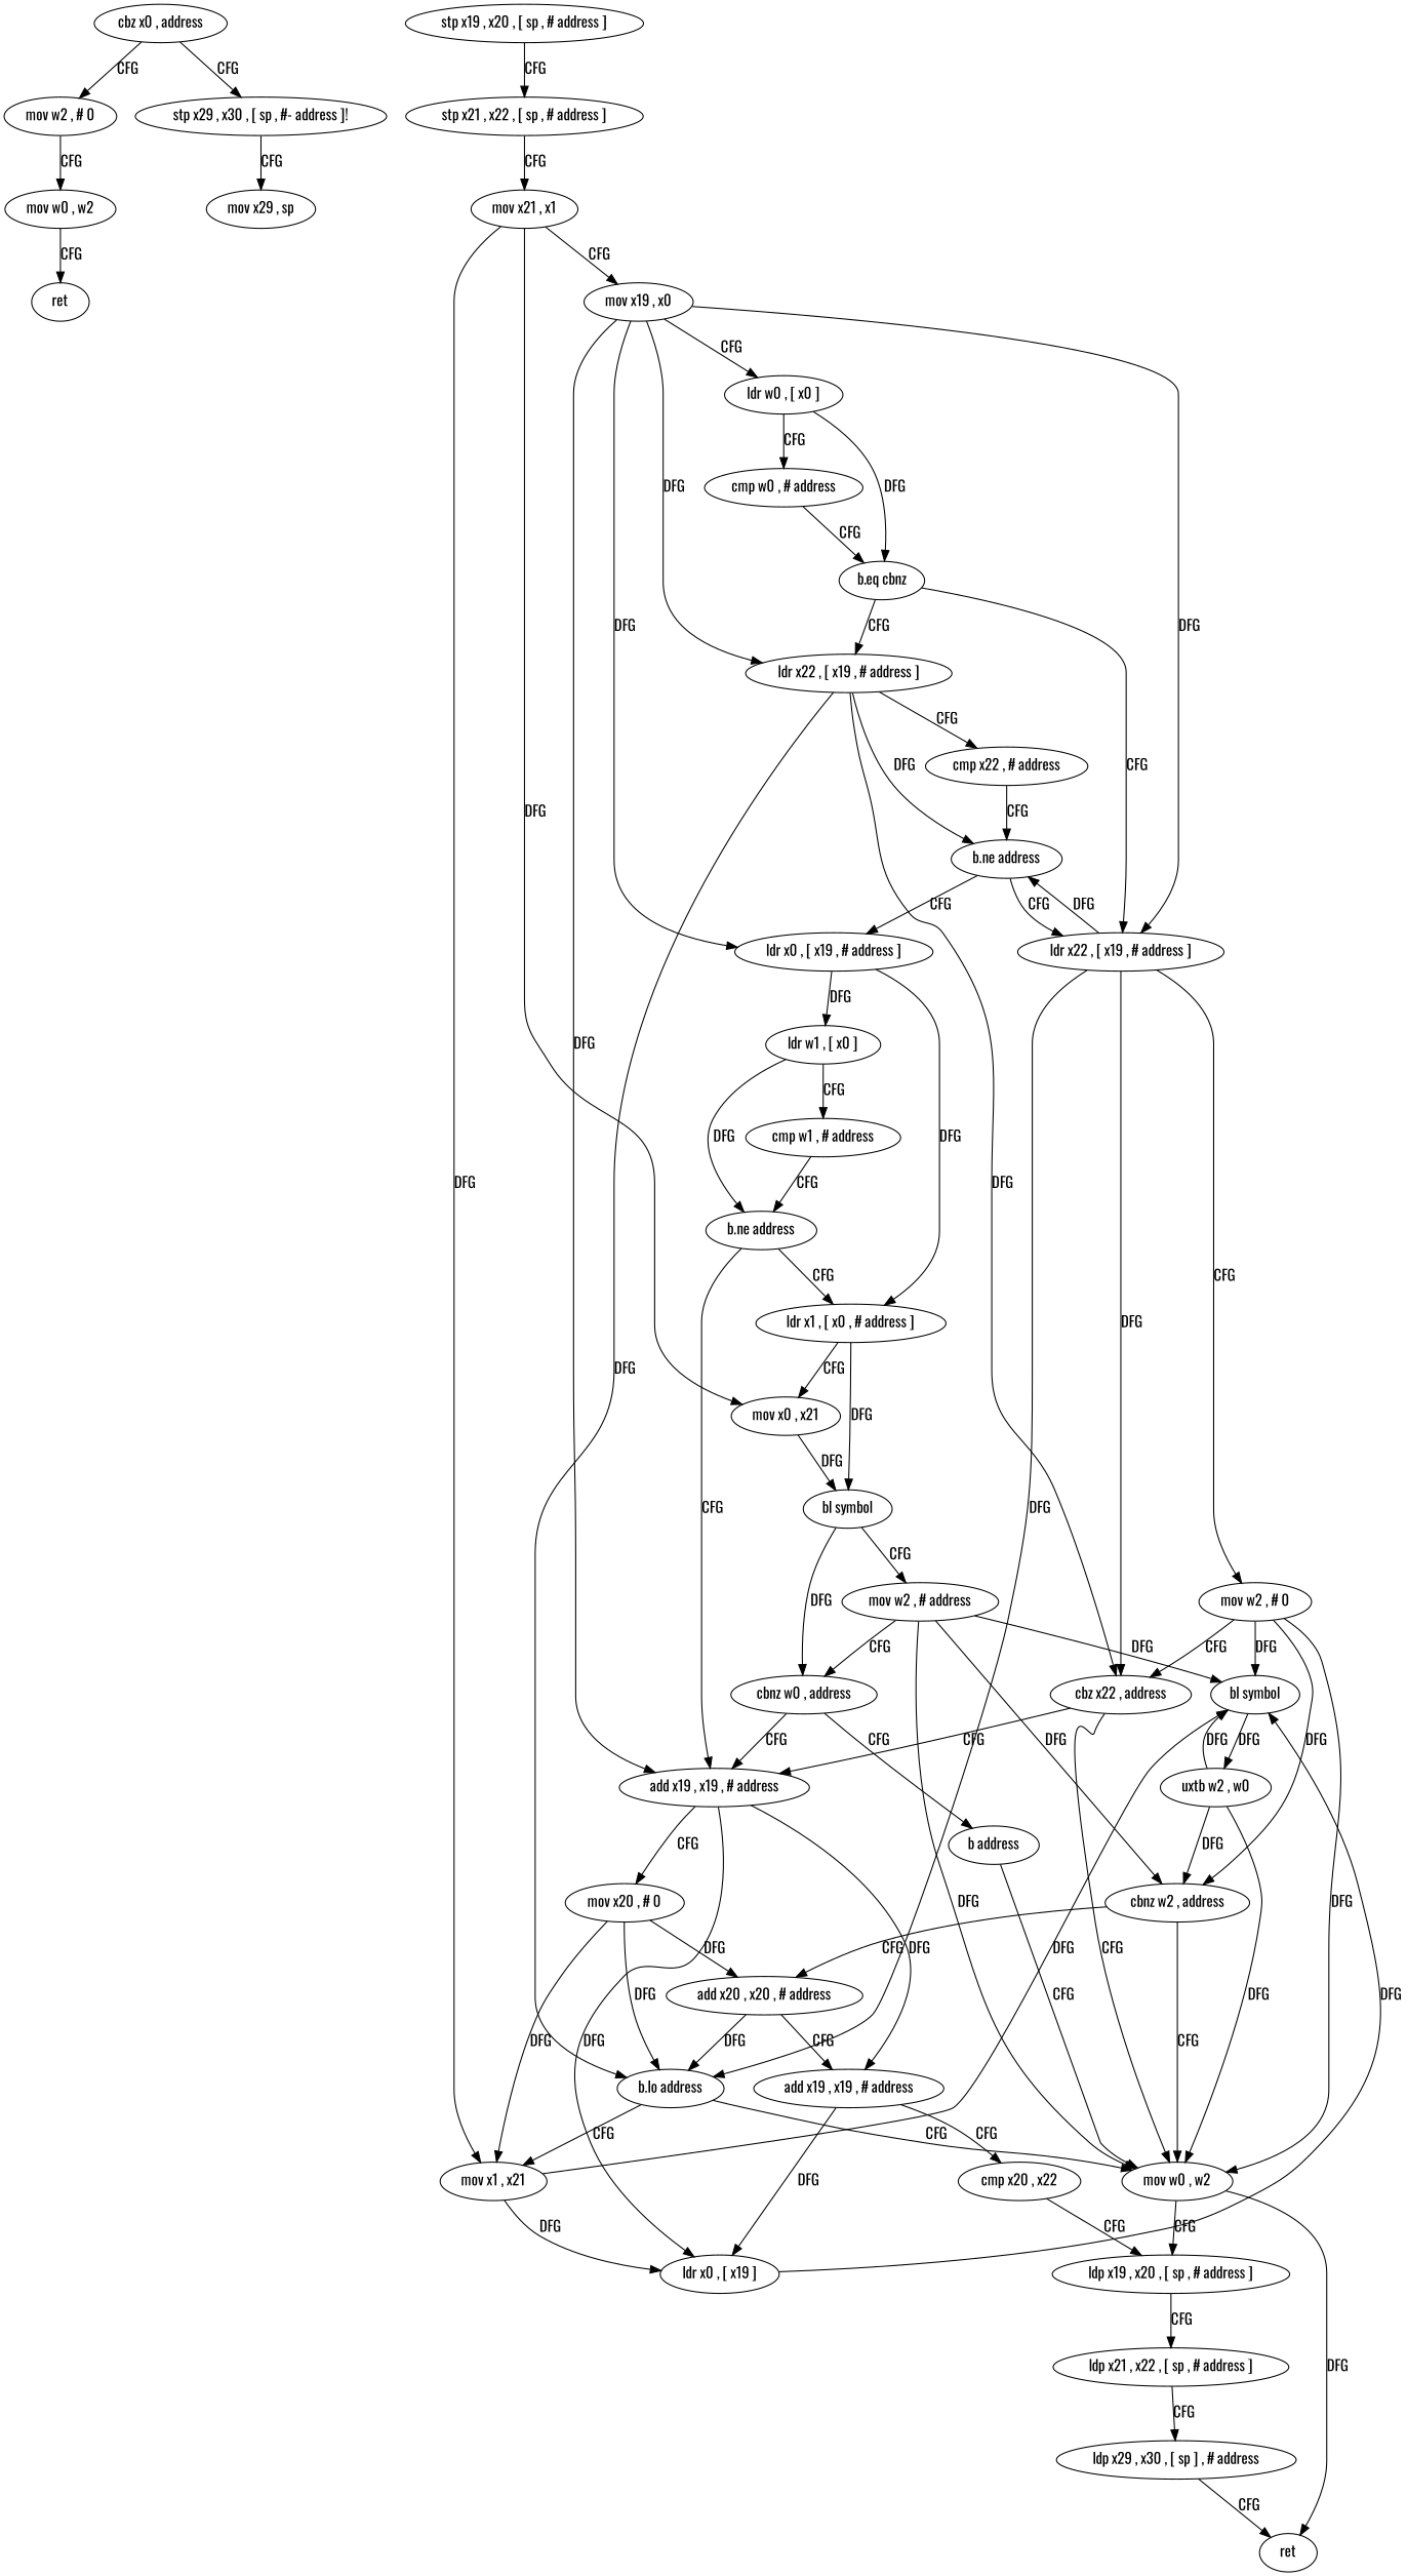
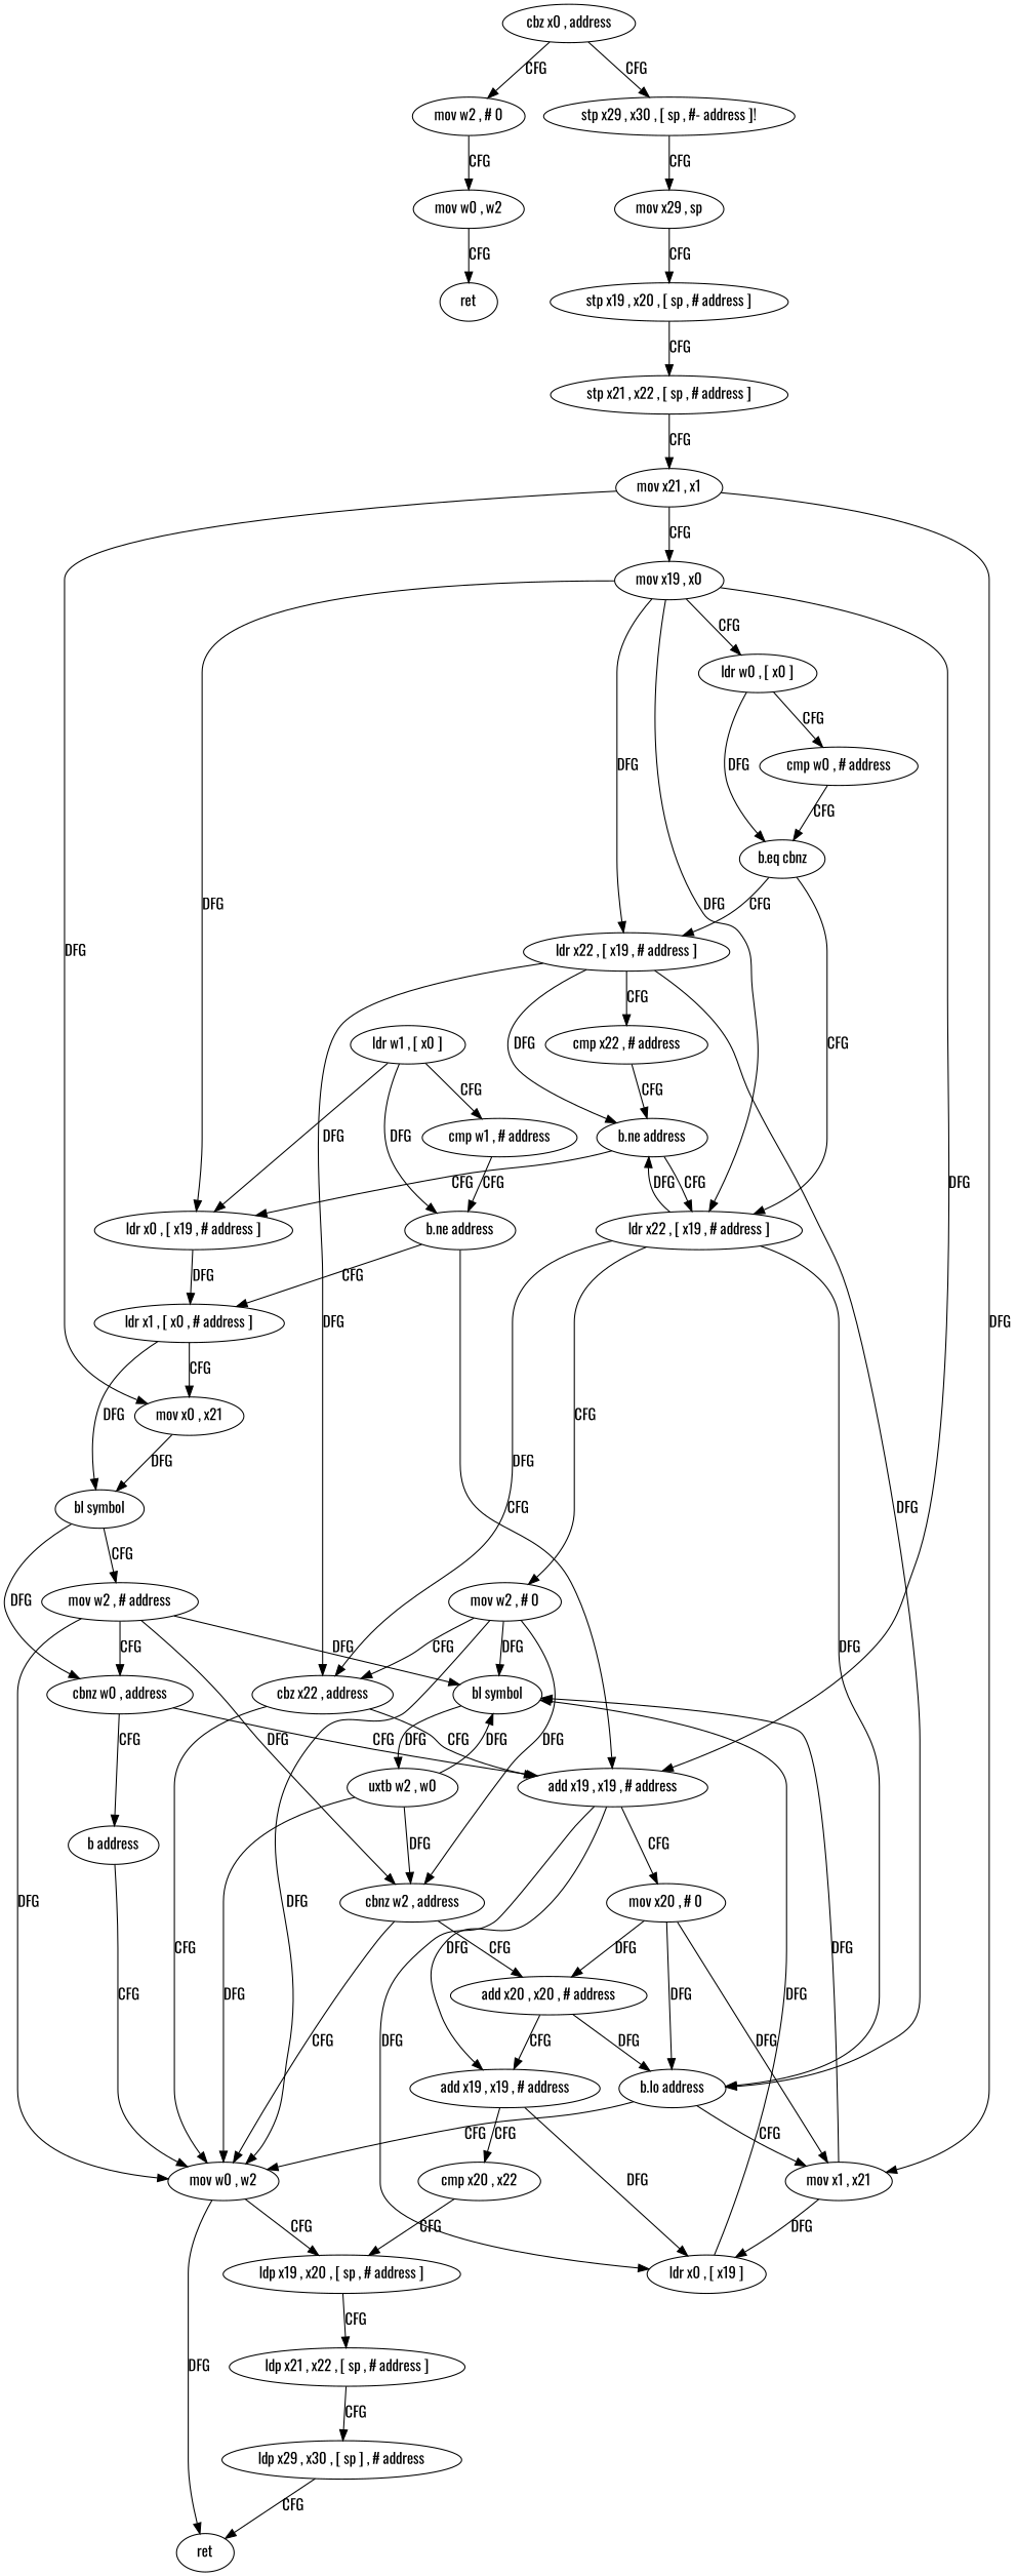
  digraph {
    fontname=Oswald
    node [fontname=Oswald]
    edge [fontname=Oswald]
    n1 [label="cbz x0 , address"]
    n2 [label="mov w2 , # 0"]
    n3 [label="stp x29 , x30 , [ sp , #- address ]!"]
    n4 [label="mov w0 , w2"]
    n5 [label="mov x29 , sp"]
    n6 [label=ret]
    n7 [label="stp x19 , x20 , [ sp , # address ]"]
    n8 [label="stp x21 , x22 , [ sp , # address ]"]
    n9 [label="mov x21 , x1"]
    n10 [label="mov x19 , x0"]
    n11 [label="mov x1 , x21"]
    n12 [label="mov x0 , x21"]
    n13 [label="ldr w0 , [ x0 ]"]
    n14 [label="ldr x22 , [ x19 , # address ]"]
    n15 [label="ldr x22 , [ x19 , # address ]"]
    n16 [label="ldr x0 , [ x19 , # address ]"]
    n17 [label="add x19 , x19 , # address"]
    n18 [label="bl symbol"]
    n19 [label="ldr x0 , [ x19 ]"]
    n20 [label="bl symbol"]
    n21 [label="cmp w0 , # address"]
    n22 [label="b.eq cbnz"]
    n23 [label="cmp x22 , # address"]
    n24 [label="b.ne address"]
    n25 [label="cbz x22 , address"]
    n26 [label="b.lo address"]
    n27 [label="mov w2 , # 0"]
    n28 [label="ldr w1 , [ x0 ]"]
    n29 [label="ldr x1 , [ x0 , # address ]"]
    n30 [label="mov x20 , # 0"]
    n31 [label="add x19 , x19 , # address"]
    n32 [label="mov w0 , w2"]
    n33 [label="cbnz w2 , address"]
    n34 [label="cmp w1 , # address"]
    n35 [label="b.ne address"]
    n36 [label="ldp x19 , x20 , [ sp , # address ]"]
    n37 [label=ret]
    n38 [label="uxtb w2 , w0"]
    n39 [label="add x20 , x20 , # address"]
    n40 [label="ldp x21 , x22 , [ sp , # address ]"]
    n41 [label="cmp x20 , x22"]
    n42 [label="mov w2 , # address"]
    n43 [label="cbnz w0 , address"]
    n44 [label="ldp x29 , x30 , [ sp ] , # address"]
    n45 [label="b address"]
    n1 -> n2 [label=CFG]
    n1 -> n3 [label=CFG]
    n2 -> n4 [label=CFG]
    n3 -> n5 [label=CFG]
    n4 -> n6 [label=CFG]
+   n5 -> n7 [label=CFG]
    n7 -> n8 [label=CFG]
    n8 -> n9 [label=CFG]
    n9 -> n10 [label=CFG]
    n9 -> n11 [label=DFG]
    n9 -> n12 [label=DFG]
    n10 -> n13 [label=CFG]
    n10 -> n14 [label=DFG]
    n10 -> n15 [label=DFG]
    n10 -> n16 [label=DFG]
    n10 -> n17 [label=DFG]
    n11 -> n18 [label=DFG]
    n11 -> n19 [label=DFG]
    n12 -> n20 [label=DFG]
    n13 -> n21 [label=CFG]
    n13 -> n22 [label=DFG]
    n14 -> n23 [label=CFG]
    n14 -> n24 [label=DFG]
    n14 -> n25 [label=DFG]
    n14 -> n26 [label=DFG]
    n15 -> n24 [label=DFG]
    n15 -> n25 [label=DFG]
    n15 -> n26 [label=DFG]
    n15 -> n27 [label=CFG]
-   n16 -> n28 [label=DFG]
+   n28 -> n16 [label=DFG]
    n16 -> n29 [label=DFG]
    n17 -> n19 [label=DFG]
    n17 -> n30 [label=CFG]
    n17 -> n31 [label=DFG]
    n18 -> n38 [label=DFG]
    n19 -> n18 [label=DFG]
    n20 -> n42 [label=CFG]
    n20 -> n43 [label=DFG]
    n21 -> n22 [label=CFG]
    n22 -> n14 [label=CFG]
    n22 -> n15 [label=CFG]
    n23 -> n24 [label=CFG]
    n24 -> n15 [label=CFG]
    n24 -> n16 [label=CFG]
    n25 -> n17 [label=CFG]
    n25 -> n32 [label=CFG]
    n26 -> n11 [label=CFG]
    n26 -> n32 [label=CFG]
    n27 -> n18 [label=DFG]
    n27 -> n25 [label=CFG]
    n27 -> n32 [label=DFG]
    n27 -> n33 [label=DFG]
    n28 -> n34 [label=CFG]
    n28 -> n35 [label=DFG]
    n29 -> n12 [label=CFG]
    n29 -> n20 [label=DFG]
    n30 -> n11 [label=DFG]
    n30 -> n26 [label=DFG]
    n30 -> n39 [label=DFG]
    n31 -> n19 [label=DFG]
    n31 -> n41 [label=CFG]
    n32 -> n36 [label=CFG]
    n32 -> n37 [label=DFG]
    n33 -> n32 [label=CFG]
    n33 -> n39 [label=CFG]
    n34 -> n35 [label=CFG]
    n35 -> n17 [label=CFG]
    n35 -> n29 [label=CFG]
    n36 -> n40 [label=CFG]
    n38 -> n18 [label=DFG]
    n38 -> n32 [label=DFG]
    n38 -> n33 [label=DFG]
    n39 -> n26 [label=DFG]
    n39 -> n31 [label=CFG]
    n40 -> n44 [label=CFG]
    n41 -> n36 [label=CFG]
    n42 -> n18 [label=DFG]
    n42 -> n32 [label=DFG]
    n42 -> n33 [label=DFG]
    n42 -> n43 [label=CFG]
    n43 -> n17 [label=CFG]
    n43 -> n45 [label=CFG]
    n44 -> n37 [label=CFG]
    n45 -> n32 [label=CFG]
  }
